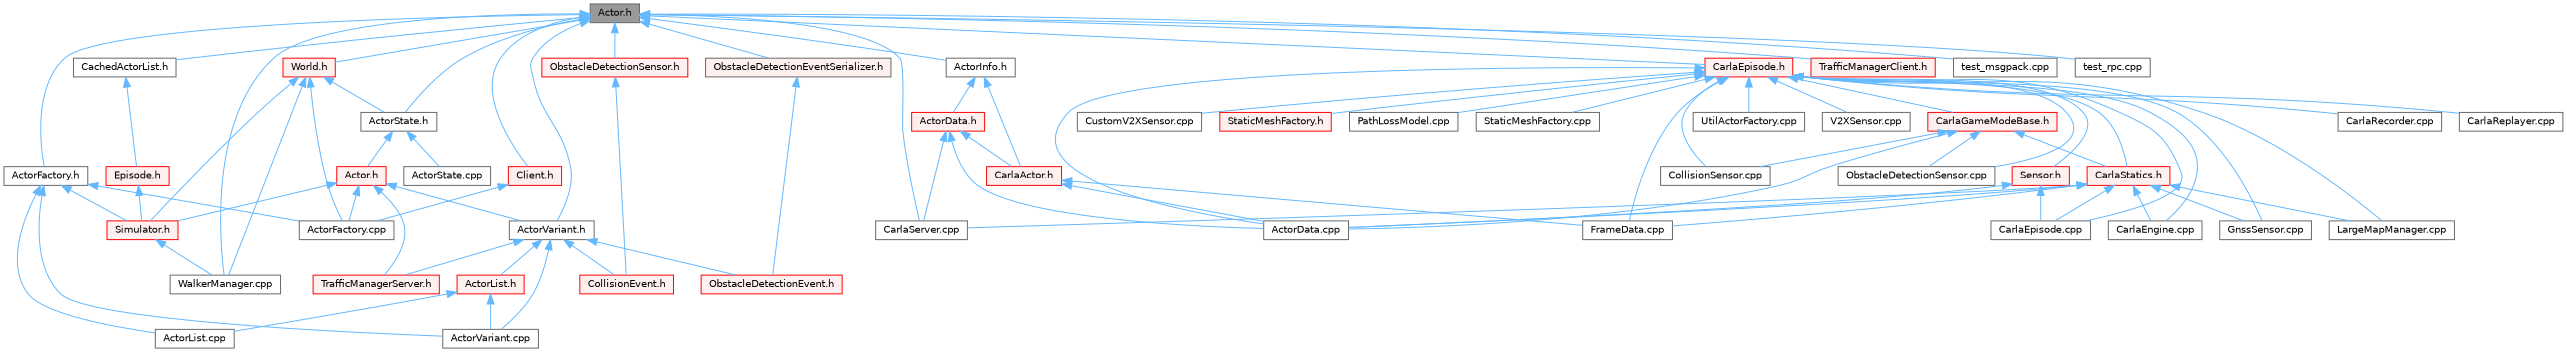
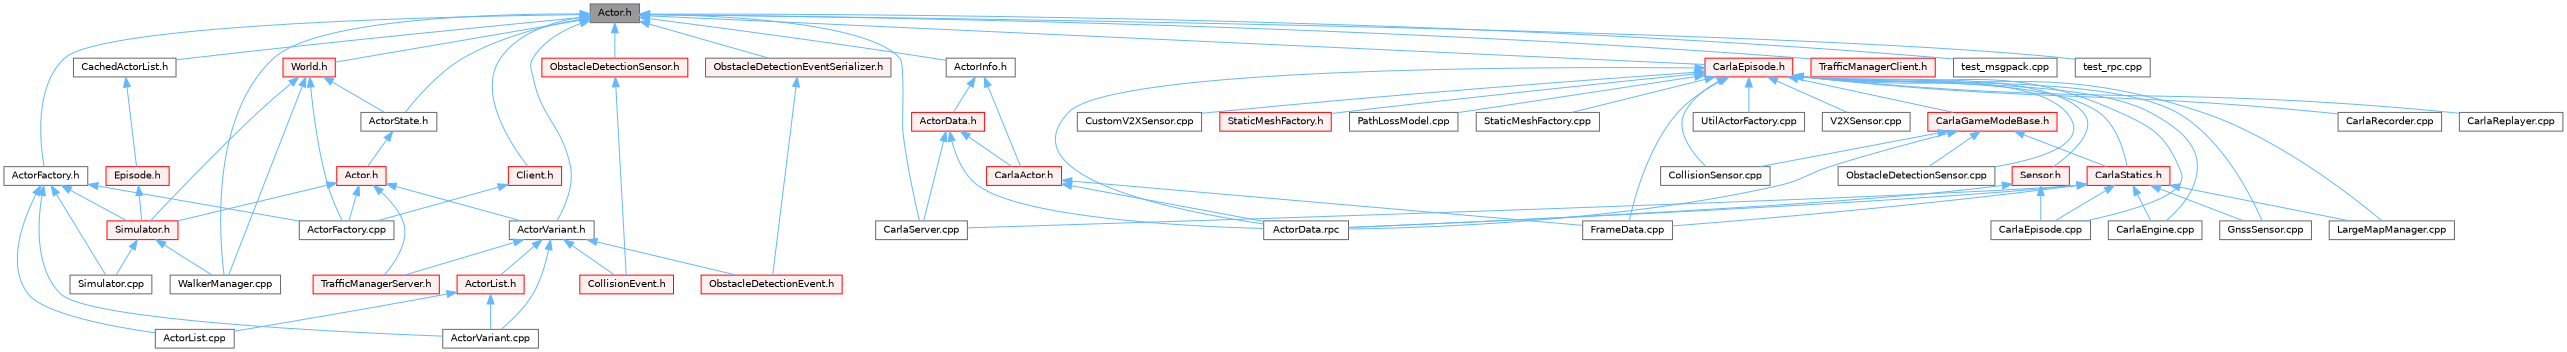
  digraph {
    node [color=grey40 fillcolor=white fontname=Helvetica fontsize=10 shape=box style=filled]
    edge [color=steelblue1 dir=back fontname=Helvetica fontsize=10 labelfontname=Helvetica labelfontsize=10 style=solid]
    n1 [color=gray40 fillcolor=grey60 fontcolor=black height=0.2 label="Actor.h" width=0.4]
    n2 [height=0.2 label="ActorFactory.h" width=0.4]
    n3 [height=0.2 label="WalkerManager.cpp" width=0.4]
    n4 [height=0.2 label="ActorInfo.h" width=0.4]
    n5 [height=0.2 label="CarlaServer.cpp" width=0.4]
    n6 [height=0.2 label="ActorState.h" width=0.4]
    n7 [height=0.2 label="ActorVariant.h" width=0.4]
    n8 [height=0.2 label="CachedActorList.h" width=0.4]
    n9 [color=red fillcolor="#FFF0F0" height=0.2 label="CarlaEpisode.h" width=0.4]
    n10 [color=red fillcolor="#FFF0F0" height=0.2 label="Client.h" width=0.4]
    n11 [color=red fillcolor="#FFF0F0" height=0.2 label="ObstacleDetectionSensor.h" width=0.4]
    n12 [fillcolor="#FFF0F0" height=0.2 label="ObstacleDetectionEventSerializer.h" width=0.4]
    n13 [color=red fillcolor="#FFF0F0" height=0.2 label="TrafficManagerClient.h" width=0.4]
    n14 [color=red fillcolor="#FFF0F0" height=0.2 label="World.h" width=0.4]
    n15 [height=0.2 label="test_msgpack.cpp" width=0.4]
    n16 [height=0.2 label="test_rpc.cpp" width=0.4]
    n17 [height=0.2 label="ActorFactory.cpp" width=0.4]
    n18 [height=0.2 label="ActorList.cpp" width=0.4]
    n19 [height=0.2 label="ActorVariant.cpp" width=0.4]
+   n20 [height=0.2 label="Simulator.cpp" width=0.4]
    n21 [color=red fillcolor="#FFF0F0" height=0.2 label="Simulator.h" width=0.4]
    n22 [color=red fillcolor="#FFF0F0" height=0.2 label="ActorData.h" width=0.4]
    n23 [color=red fillcolor="#FFF0F0" height=0.2 label="CarlaActor.h" width=0.4]
    n24 [color=red fillcolor="#FFF0F0" height=0.2 label="Actor.h" width=0.4]
-   n25 [height=0.2 label="ActorState.cpp" width=0.4]
    n26 [color=red fillcolor="#FFF0F0" height=0.2 label="TrafficManagerServer.h" width=0.4]
    n27 [color=red fillcolor="#FFF0F0" height=0.2 label="ActorList.h" width=0.4]
    n28 [color=red fillcolor="#FFF0F0" height=0.2 label="CollisionEvent.h" width=0.4]
    n29 [color=red fillcolor="#FFF0F0" height=0.2 label="ObstacleDetectionEvent.h" width=0.4]
    n30 [color=red fillcolor="#FFF0F0" height=0.2 label="Episode.h" width=0.4]
-   n31 [height=0.2 label="ActorData.cpp" width=0.4]
+   n31 [height=0.2 label="ActorData.rpc" width=0.4]
    n32 [height=0.2 label="FrameData.cpp" width=0.4]
    n33 [height=0.2 label="CarlaEngine.cpp" width=0.4]
    n34 [height=0.2 label="CarlaEpisode.cpp" width=0.4]
    n35 [color=red fillcolor="#FFF0F0" height=0.2 label="CarlaGameModeBase.h" width=0.4]
    n36 [color=red fillcolor="#FFF0F0" height=0.2 label="CarlaStatics.h" width=0.4]
    n37 [height=0.2 label="GnssSensor.cpp" width=0.4]
    n38 [height=0.2 label="LargeMapManager.cpp" width=0.4]
    n39 [height=0.2 label="CollisionSensor.cpp" width=0.4]
    n40 [height=0.2 label="ObstacleDetectionSensor.cpp" width=0.4]
    n41 [height=0.2 label="CarlaRecorder.cpp" width=0.4]
    n42 [height=0.2 label="CarlaReplayer.cpp" width=0.4]
    n43 [height=0.2 label="CustomV2XSensor.cpp" width=0.4]
    n44 [color=red fillcolor="#FFF0F0" height=0.2 label="StaticMeshFactory.h" width=0.4]
    n45 [height=0.2 label="PathLossModel.cpp" width=0.4]
    n46 [color=red fillcolor="#FFF0F0" height=0.2 label="Sensor.h" width=0.4]
    n47 [height=0.2 label="StaticMeshFactory.cpp" width=0.4]
    n48 [height=0.2 label="UtilActorFactory.cpp" width=0.4]
    n49 [height=0.2 label="V2XSensor.cpp" width=0.4]
    n1 -> n2
    n1 -> n3
    n1 -> n4
    n1 -> n5
    n1 -> n6
    n1 -> n7
    n1 -> n8
    n1 -> n9
    n1 -> n10
    n1 -> n11
    n1 -> n12
    n1 -> n13
    n1 -> n14
    n1 -> n15
    n1 -> n16
    n2 -> n17
    n2 -> n18
    n2 -> n19
+   n2 -> n20
    n2 -> n21
    n4 -> n22
    n4 -> n23
    n6 -> n24
-   n6 -> n25
    n7 -> n19
    n7 -> n26
    n7 -> n27
    n7 -> n28
    n7 -> n29
    n8 -> n30
    n9 -> n31
    n9 -> n32
    n9 -> n33
    n9 -> n34
    n9 -> n35
    n9 -> n36
    n9 -> n37
    n9 -> n38
    n9 -> n39
    n9 -> n40
    n9 -> n41
    n9 -> n42
    n9 -> n43
    n9 -> n44
    n9 -> n45
    n9 -> n46
    n9 -> n47
    n9 -> n48
    n9 -> n49
    n10 -> n17
    n11 -> n28
    n12 -> n29
    n14 -> n3
    n14 -> n6
    n14 -> n17
    n14 -> n21
    n21 -> n3
+   n21 -> n20
    n22 -> n5
    n22 -> n23
    n22 -> n31
    n23 -> n31
    n23 -> n32
    n24 -> n7
    n24 -> n17
    n24 -> n21
    n24 -> n26
    n27 -> n18
    n27 -> n19
    n30 -> n21
    n35 -> n31
    n35 -> n36
    n35 -> n39
    n35 -> n40
    n36 -> n5
    n36 -> n31
    n36 -> n32
    n36 -> n33
    n36 -> n34
    n36 -> n37
    n36 -> n38
    n46 -> n31
    n46 -> n34
  }
